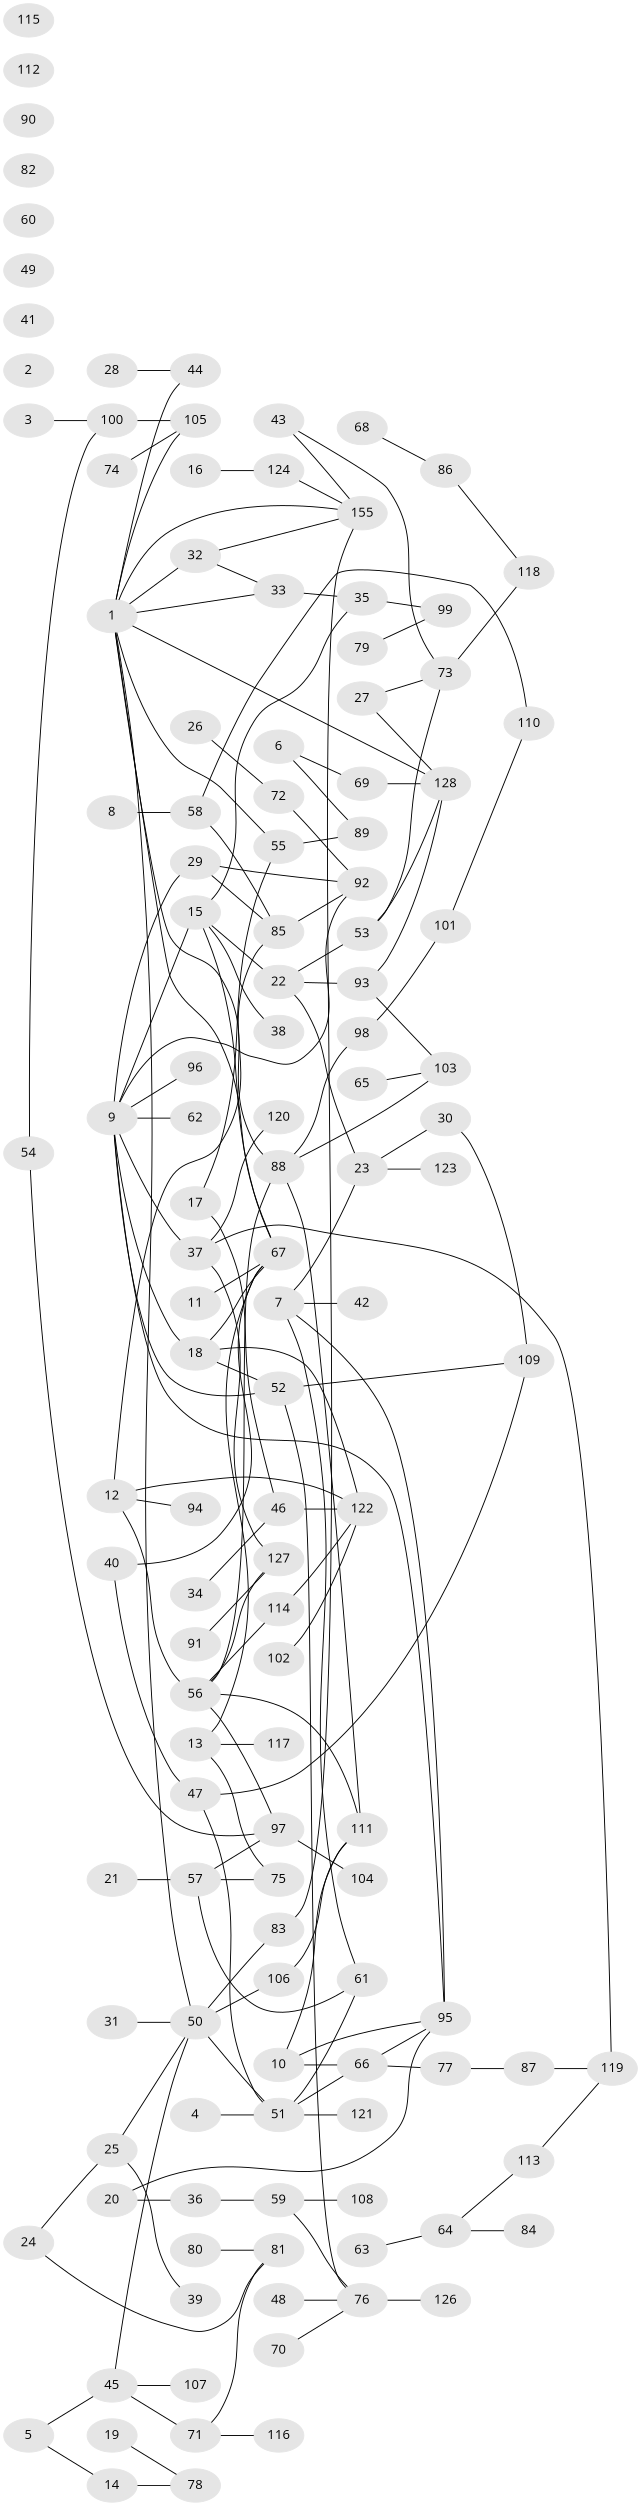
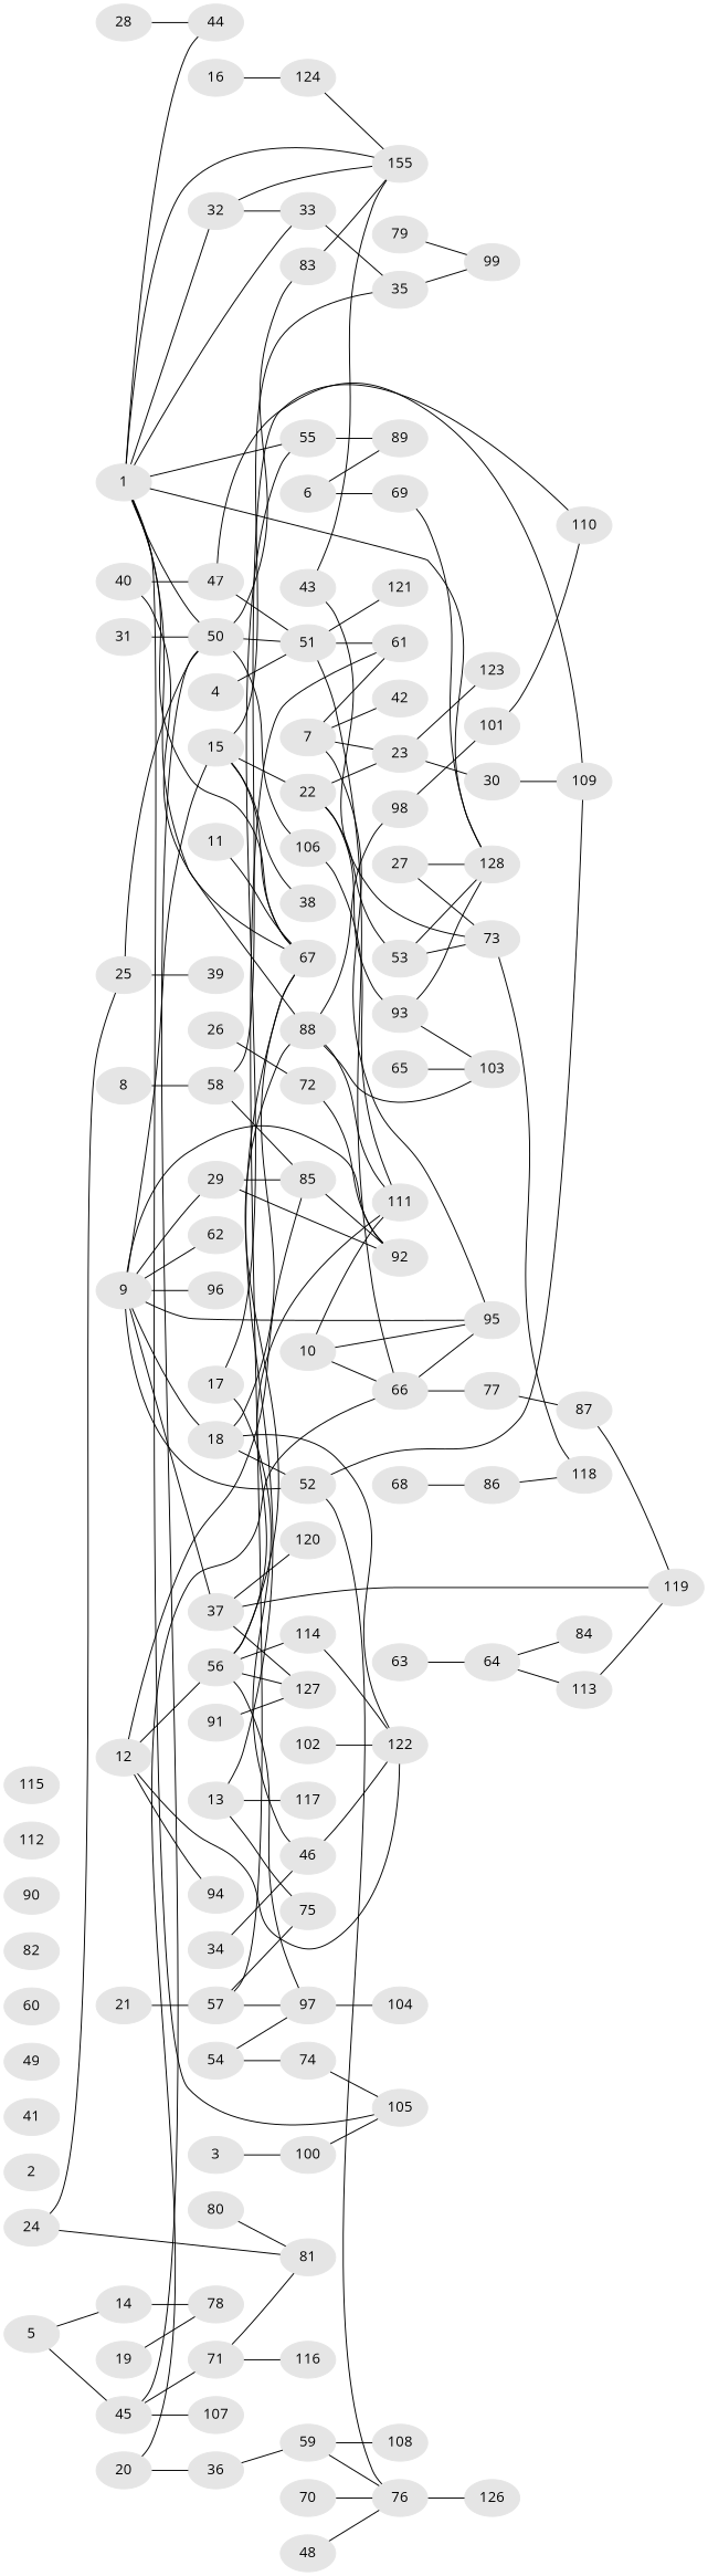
  graph {
    fontname="Open Sans"
    rankdir=LR
    node [color=gray90 fontname="Open Sans" style=filled]
    edge [fontname="Open Sans"]
    1
    32
    33
    44
    50
    55
    67
    88
    105
    n10 [label=155]
    128
    35
    51
    83
    106
    89
    111
    98
    103
    2
    3
    100
    4
    61
    66
    121
    5
    14
    45
    78
    71
    107
    6
    69
    7
    23
    42
    95
    30
    123
    8
    58
    85
    110
    9
    15
    18
    29
    37
    52
    62
    92
    96
    22
    38
    122
    119
    120
    127
    109
    76
    10
    77
    11
    12
    56
    94
    97
    114
    13
    75
    117
    53
    93
    99
    16
    124
    17
    46
    19
    20
    36
    59
    21
    57
    73
    24
    25
    81
    39
    26
    72
    27
    118
    28
    101
    31
    34
    108
    40
    47
    41
    43
    116
    48
    126
    49
    54
    104
    60
    63
    64
    84
    113
    65
    87
    68
    86
    70
    74
    79
    80
    82
    90
    91
    102
    112
    115
    1 -- 32
    1 -- 33
    1 -- 44
    1 -- 50
    1 -- 55
    1 -- 67
    1 -- 88
    1 -- 105
    1 -- n10
    1 -- 128
    32 -- 33
    32 -- n10
    33 -- 35
    50 -- 51
    50 -- 83
    50 -- 106
    55 -- 89
    88 -- 111
    88 -- 98
    88 -- 103
    35 -- 99
    51 -- 61
    51 -- 66
    51 -- 121
    83 -- n10
    106 -- 111
    98 -- 101
    3 -- 100
    100 -- 105
    4 -- 51
    66 -- 95
    66 -- 77
    5 -- 14
    5 -- 45
    14 -- 78
    45 -- 50
    45 -- 71
    45 -- 107
    71 -- 81
    71 -- 116
    6 -- 89
    6 -- 69
    69 -- 128
    7 -- 61
    7 -- 23
    7 -- 42
    7 -- 95
    23 -- 30
    23 -- 123
    30 -- 109
    8 -- 58
    58 -- 85
    58 -- 110
    85 -- 92
    9 -- 95
    9 -- 15
    9 -- 18
    9 -- 29
    9 -- 37
    9 -- 52
    9 -- 62
    9 -- 92
    9 -- 96
    15 -- 67
    15 -- 35
    15 -- 22
    15 -- 38
    18 -- 67
    18 -- 52
    18 -- 122
    29 -- 85
    29 -- 92
    37 -- 119
    37 -- 120
    37 -- 127
    52 -- 109
    52 -- 76
    22 -- 23
    22 -- 53
    22 -- 93
    76 -- 126
    10 -- 111
    10 -- 66
    10 -- 95
    77 -- 87
    11 -- 67
    12 -- 85
    12 -- 122
    12 -- 56
    12 -- 94
    56 -- 88
    56 -- 111
    56 -- 127
    56 -- 97
    56 -- 114
    97 -- 104
    114 -- 122
    13 -- 67
    13 -- 75
    13 -- 117
    53 -- 128
    53 -- 73
    93 -- 128
    93 -- 103
    16 -- 124
    124 -- n10
    17 -- 55
    17 -- 46
    46 -- 122
    19 -- 78
-   20 -- 95
+   20 -- 66
    20 -- 36
    36 -- 59
    59 -- 76
    59 -- 108
    21 -- 57
    57 -- 61
    57 -- 97
    57 -- 75
    73 -- 118
    24 -- 25
    24 -- 81
    25 -- 50
    25 -- 39
    26 -- 72
    72 -- 92
    27 -- 128
    27 -- 73
    28 -- 44
    101 -- 110
    31 -- 50
    34 -- 46
    40 -- 67
    40 -- 47
    47 -- 51
    47 -- 109
    43 -- n10
    43 -- 73
    48 -- 76
-   54 -- 100
+   54 -- 74
    54 -- 97
    63 -- 64
    64 -- 84
    64 -- 113
    113 -- 119
    65 -- 103
    87 -- 119
    68 -- 86
    86 -- 118
    70 -- 76
    74 -- 105
    79 -- 99
    80 -- 81
    91 -- 127
    102 -- 122
  }
